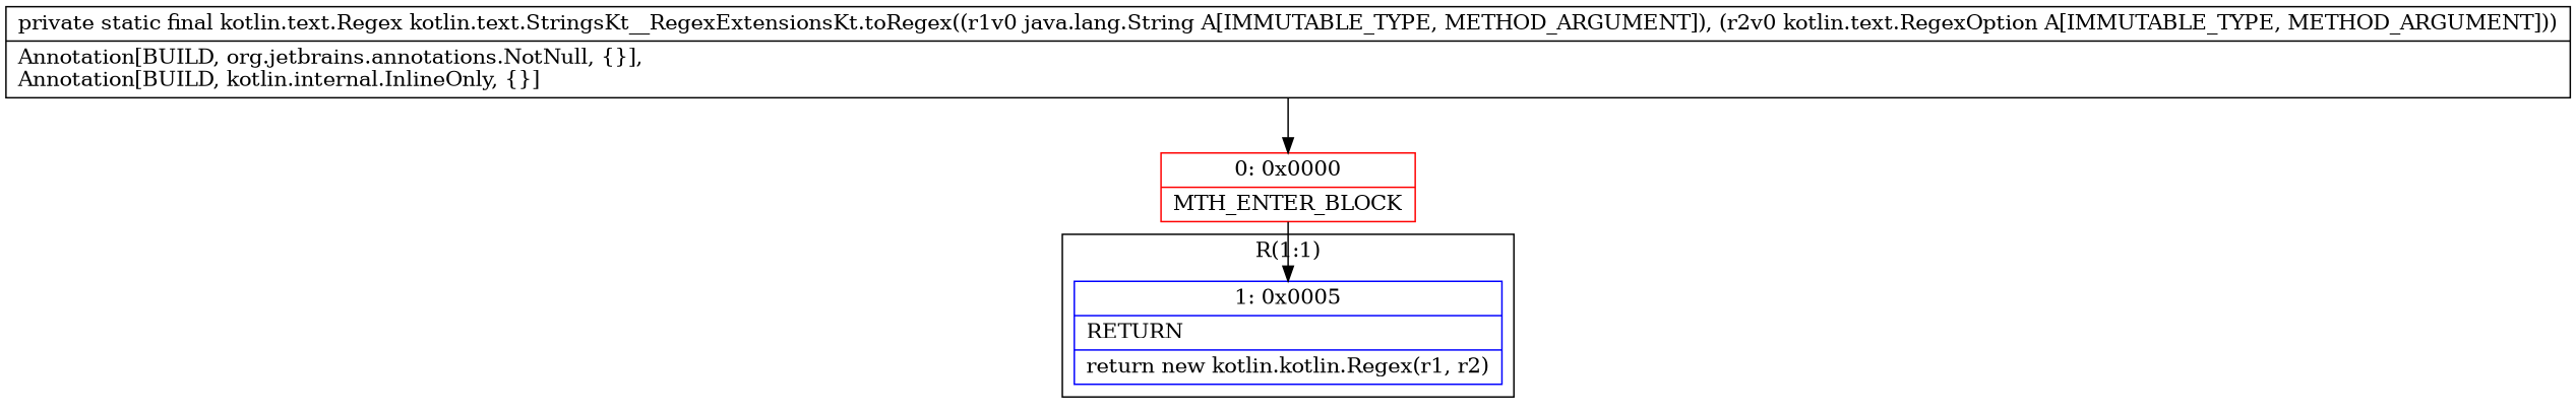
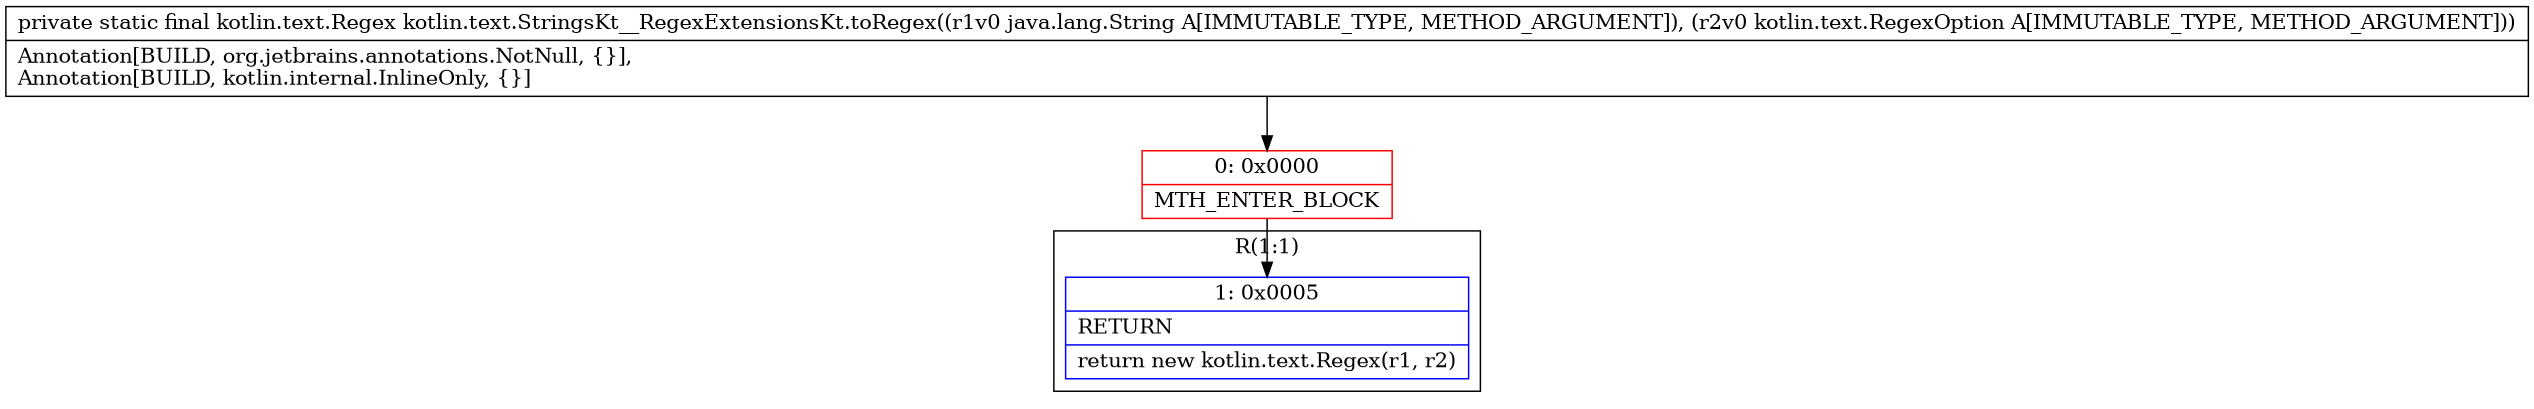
  digraph {
    node [shape=record]
-   n1 [color=blue label="{1\:\ 0x0005|RETURN\l|return new kotlin.kotlin.Regex(r1, r2)\l}"]
+   n1 [color=blue label="{1\:\ 0x0005|RETURN\l|return new kotlin.text.Regex(r1, r2)\l}"]
    n2 [color=red label="{0\:\ 0x0000|MTH_ENTER_BLOCK\l}"]
    n3 [label="{private static final kotlin.text.Regex kotlin.text.StringsKt__RegexExtensionsKt.toRegex((r1v0 java.lang.String A[IMMUTABLE_TYPE, METHOD_ARGUMENT]), (r2v0 kotlin.text.RegexOption A[IMMUTABLE_TYPE, METHOD_ARGUMENT]))  | Annotation[BUILD, org.jetbrains.annotations.NotNull, \{\}], \lAnnotation[BUILD, kotlin.internal.InlineOnly, \{\}]\l}"]
    subgraph cluster_1 {
      label="R(1:1)"
      n1
    }
    n2 -> n1
    n3 -> n2
  }
